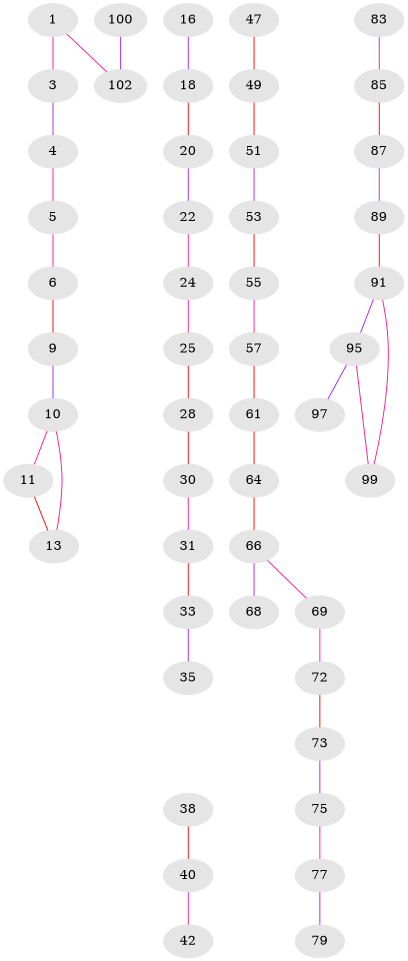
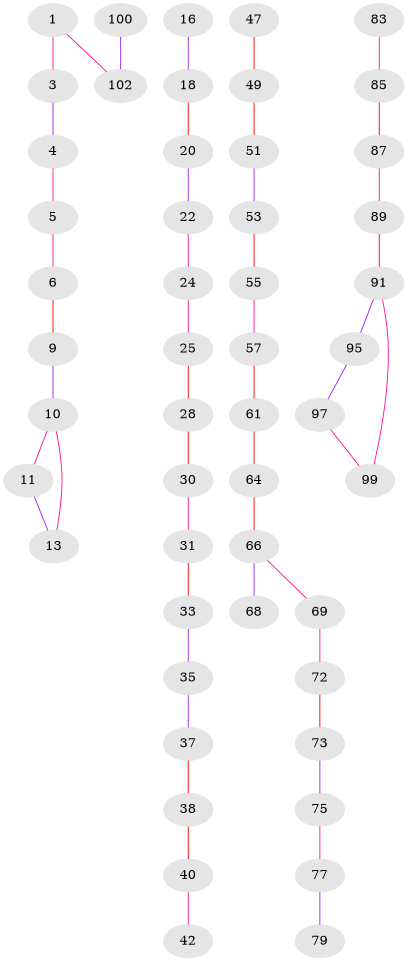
  graph {
    node [color=gray90 style=filled]
    edge [color=deeppink]
    1 [super="+2"]
    3
    102 [super="+103"]
    4
    5
    6 [super="+7"]
    9
    10
    11 [super="+12"]
    13 [super="+14"]
    16 [super="+17"]
    18 [super="+19"]
    20 [super="+21"]
    22 [super="+23"]
    24
    25 [super="+26"]
    28 [super="+29"]
    30
    31 [super="+32"]
    33 [super="+34"]
    35 [super="+36"]
+   37
    38 [super="+39"]
    40 [super="+41"]
    42 [super="+43"]
    47 [super="+48"]
    49 [super="+50"]
    51 [super="+52"]
    53 [super="+54"]
    55 [super="+56"]
    57 [super="+58"]
    61 [super="+62"]
    64 [super="+65"]
    66 [super="+67"]
    68
    69 [super="+70"]
    72
    73 [super="+74"]
    75 [super="+76"]
    77 [super="+78"]
    79
    83 [super="+84"]
    85 [super="+86"]
    87 [super="+88"]
    89 [super="+90"]
    91 [super="+92"]
    95 [super="+96"]
    97 [super="+98"]
    99
    100 [super="+101"]
    1 -- 3
    1 -- 102
    3 -- 4 [color=purple]
    4 -- 5
    5 -- 6
    6 -- 9 [color=red]
    9 -- 10 [color=purple]
    10 -- 11
-   11 -- 13 [color=red]
+   11 -- 13 [color=purple]
    13 -- 10
    16 -- 18 [color=purple]
    18 -- 20 [color=red]
    20 -- 22 [color=purple]
    22 -- 24
    24 -- 25
    25 -- 28 [color=red]
    28 -- 30 [color=red]
    30 -- 31
    31 -- 33 [color=red]
    33 -- 35 [color=purple]
+   35 -- 37 [color=purple]
+   37 -- 38 [color=red]
    38 -- 40 [color=red]
    40 -- 42
    47 -- 49 [color=red]
    49 -- 51 [color=red]
    51 -- 53 [color=purple]
    53 -- 55 [color=red]
    55 -- 57
    57 -- 61 [color=red]
    61 -- 64 [color=red]
    64 -- 66 [color=red]
    66 -- 68 [color=purple]
    66 -- 69
    69 -- 72
    72 -- 73 [color=red]
    73 -- 75 [color=purple]
    75 -- 77
    77 -- 79 [color=purple]
    83 -- 85
    85 -- 87 [color=red]
    87 -- 89
    89 -- 91 [color=red]
    91 -- 95 [color=purple]
    95 -- 97 [color=purple]
-   95 -- 99
+   97 -- 99
    99 -- 91
    100 -- 102 [color=purple]
  }
